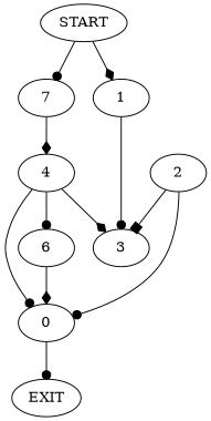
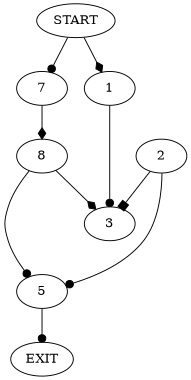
  digraph {
    edge [arrowhead=dot]
    n1 [label=START]
    1
    7
    3
-   4
+   4 [label=8]
    n6 [label=EXIT]
    2
-   5 [label=0]
-   6
+   5
    n1 -> 1 [arrowhead=diamond]
    n1 -> 7
    1 -> 3
    7 -> 4 [arrowhead=diamond]
    4 -> 3 [arrowhead=diamond]
    4 -> 5
-   4 -> 6
    2 -> 3 [arrowhead=box]
    2 -> 5
    5 -> n6
-   6 -> 5 [arrowhead=diamond]
  }
